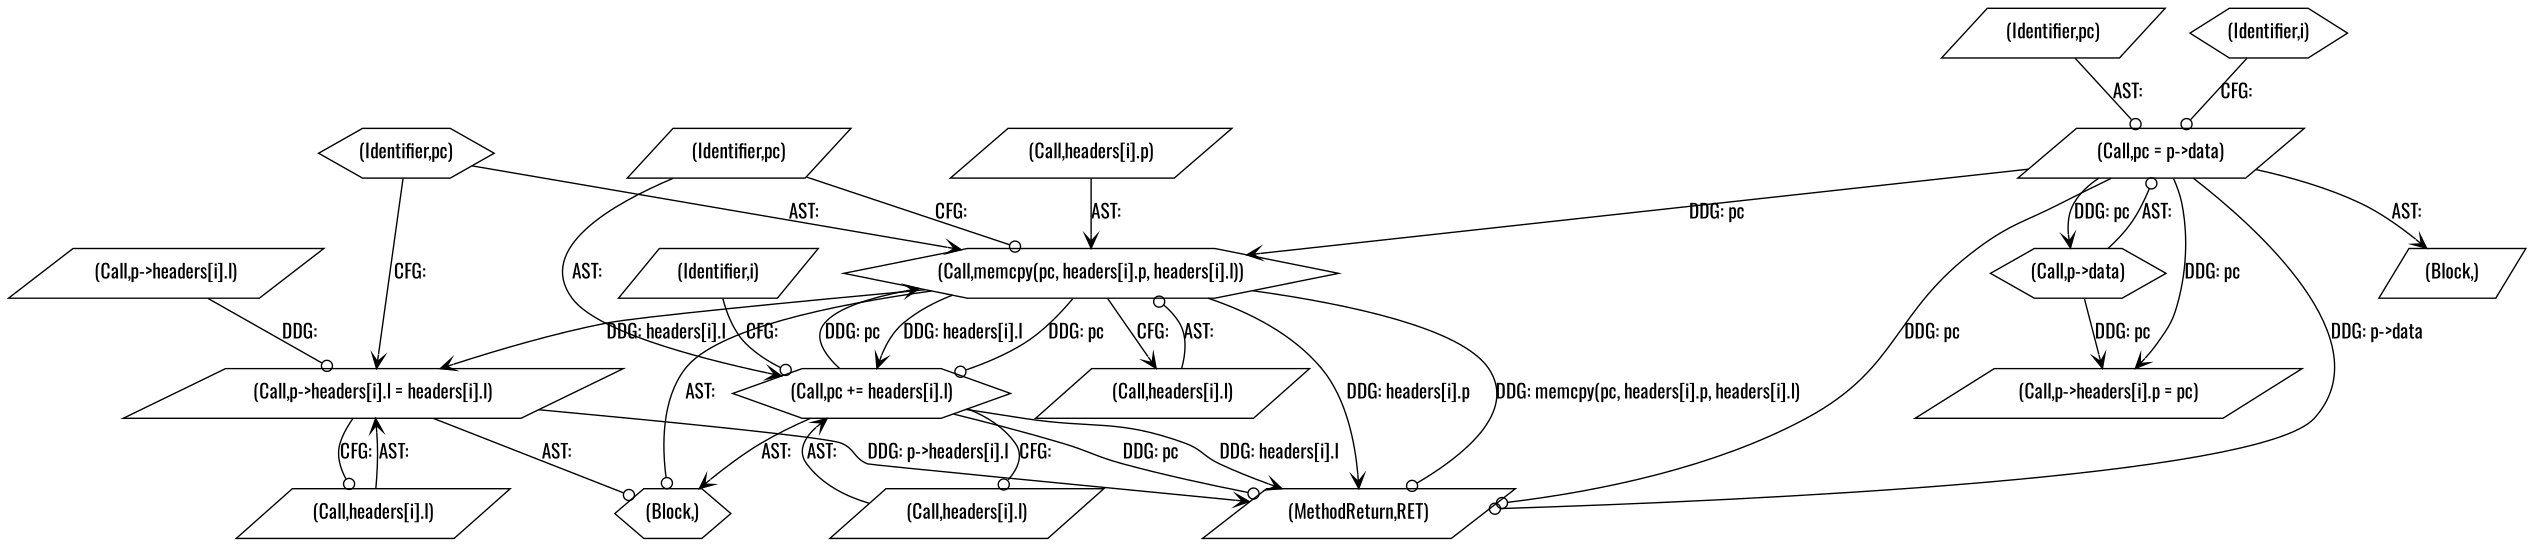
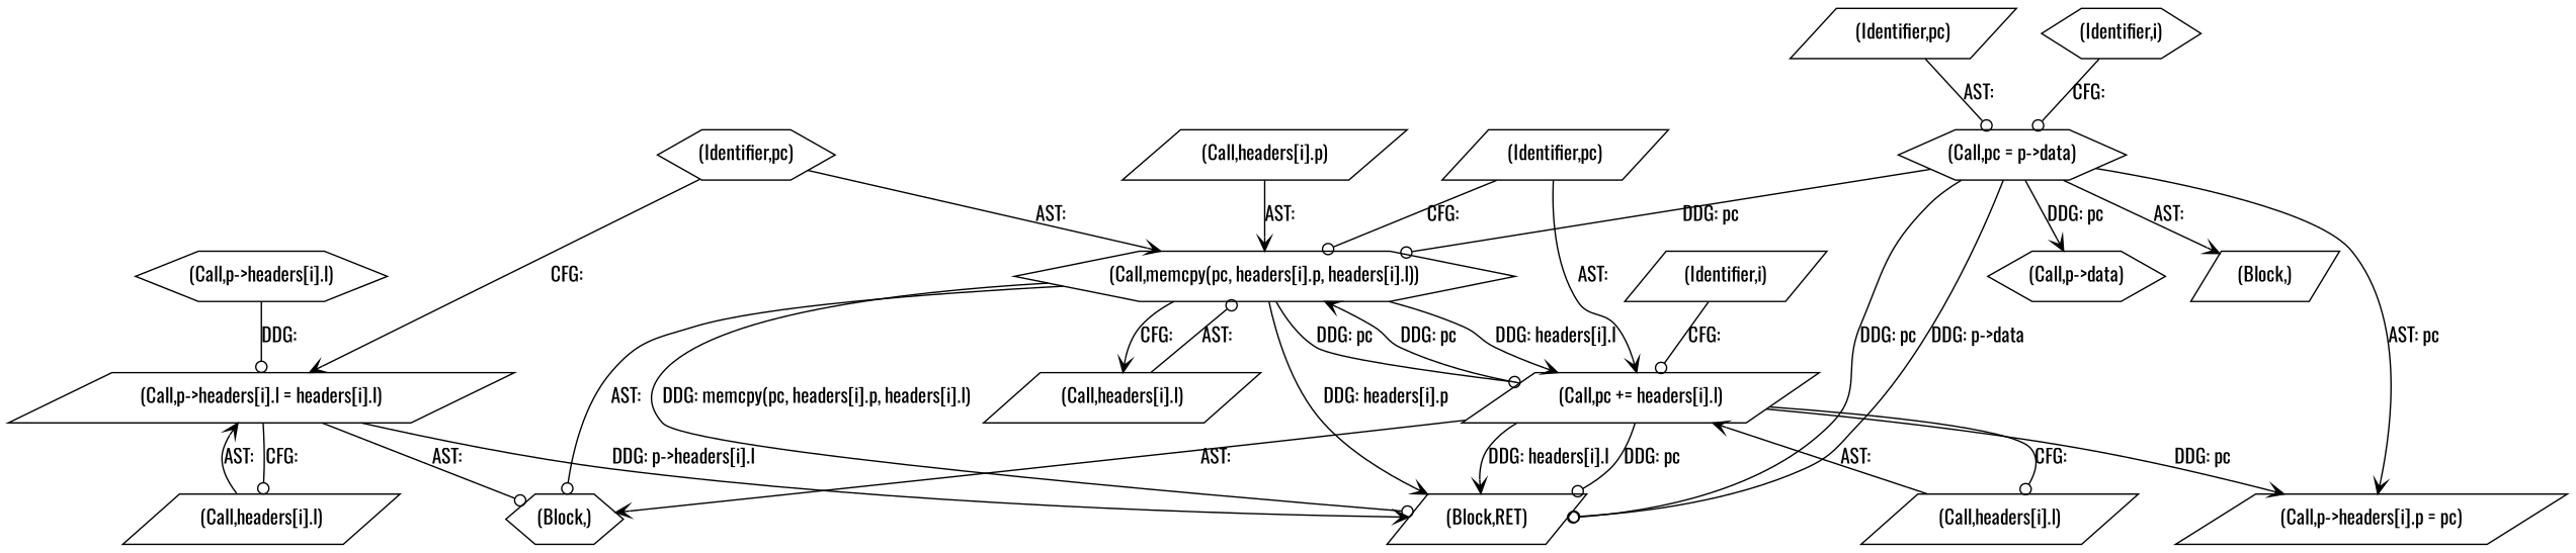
  digraph {
    fontname=Oswald
    node [fontname=Oswald shape=parallelogram]
    edge [arrowhead=vee fontname=Oswald]
    n1 [label="(Call,p->headers[i].l = headers[i].l)"]
    n2 [label="(Block,)" shape=hexagon]
-   n3 [label="(MethodReturn,RET)"]
+   n3 [label="(Block,RET)"]
    n4 [label="(Call,headers[i].l)"]
    n5 [label="(Call,memcpy(pc, headers[i].p, headers[i].l))" shape=hexagon]
-   n6 [label="(Call,pc += headers[i].l)" shape=hexagon]
+   n6 [label="(Call,pc += headers[i].l)"]
    n7 [label="(Call,headers[i].l)"]
    n8 [label="(Call,p->headers[i].p = pc)"]
    n9 [label="(Call,headers[i].l)"]
-   n10 [label="(Call,pc = p->data)"]
+   n10 [label="(Call,pc = p->data)" shape=hexagon]
    n11 [label="(Call,p->data)" shape=hexagon]
    n12 [label="(Block,)"]
-   n13 [label="(Call,p->headers[i].l)"]
+   n13 [label="(Call,p->headers[i].l)" shape=hexagon]
    n14 [label="(Identifier,pc)"]
    n15 [label="(Identifier,pc)" shape=hexagon]
    n16 [label="(Identifier,pc)"]
    n17 [label="(Call,headers[i].p)"]
    n18 [label="(Identifier,i)"]
    n19 [label="(Identifier,i)" shape=hexagon]
    n1 -> n2 [arrowhead=odot label="AST: "]
    n1 -> n3 [label="DDG: p->headers[i].l"]
    n1 -> n4 [arrowhead=odot label="CFG: "]
    n4 -> n1 [label="AST: "]
-   n5 -> n1 [label="DDG: headers[i].l"]
    n5 -> n2 [arrowhead=odot label="AST: "]
    n5 -> n3 [arrowhead=odot label="DDG: memcpy(pc, headers[i].p, headers[i].l)"]
    n5 -> n3 [label="DDG: headers[i].p"]
    n5 -> n6 [label="DDG: headers[i].l"]
    n5 -> n6 [arrowhead=odot label="DDG: pc"]
    n5 -> n7 [label="CFG: "]
    n6 -> n2 [label="AST: "]
    n6 -> n3 [label="DDG: headers[i].l"]
    n6 -> n3 [arrowhead=odot label="DDG: pc"]
    n6 -> n5 [label="DDG: pc"]
-   n11 -> n8 [label="DDG: pc"]
+   n6 -> n8 [label="DDG: pc"]
    n6 -> n9 [arrowhead=odot label="CFG: "]
    n7 -> n5 [arrowhead=odot label="AST: "]
    n9 -> n6 [label="AST: "]
    n10 -> n3 [arrowhead=odot label="DDG: pc"]
    n10 -> n3 [arrowhead=odot label="DDG: p->data"]
-   n10 -> n5 [label="DDG: pc"]
-   n10 -> n8 [label="DDG: pc"]
+   n10 -> n5 [arrowhead=odot label="DDG: pc"]
+   n10 -> n8 [label="AST: pc"]
    n10 -> n11 [label="DDG: pc"]
    n10 -> n12 [label="AST: "]
-   n11 -> n10 [arrowhead=odot label="AST: "]
    n13 -> n1 [arrowhead=odot label="DDG: "]
    n14 -> n10 [arrowhead=odot label="AST: "]
    n15 -> n1 [label="CFG: "]
    n15 -> n5 [label="AST: "]
    n16 -> n5 [arrowhead=odot label="CFG: "]
    n16 -> n6 [label="AST: "]
    n17 -> n5 [label="AST: "]
    n18 -> n6 [arrowhead=odot label="CFG: "]
    n19 -> n10 [arrowhead=odot label="CFG: "]
  }
